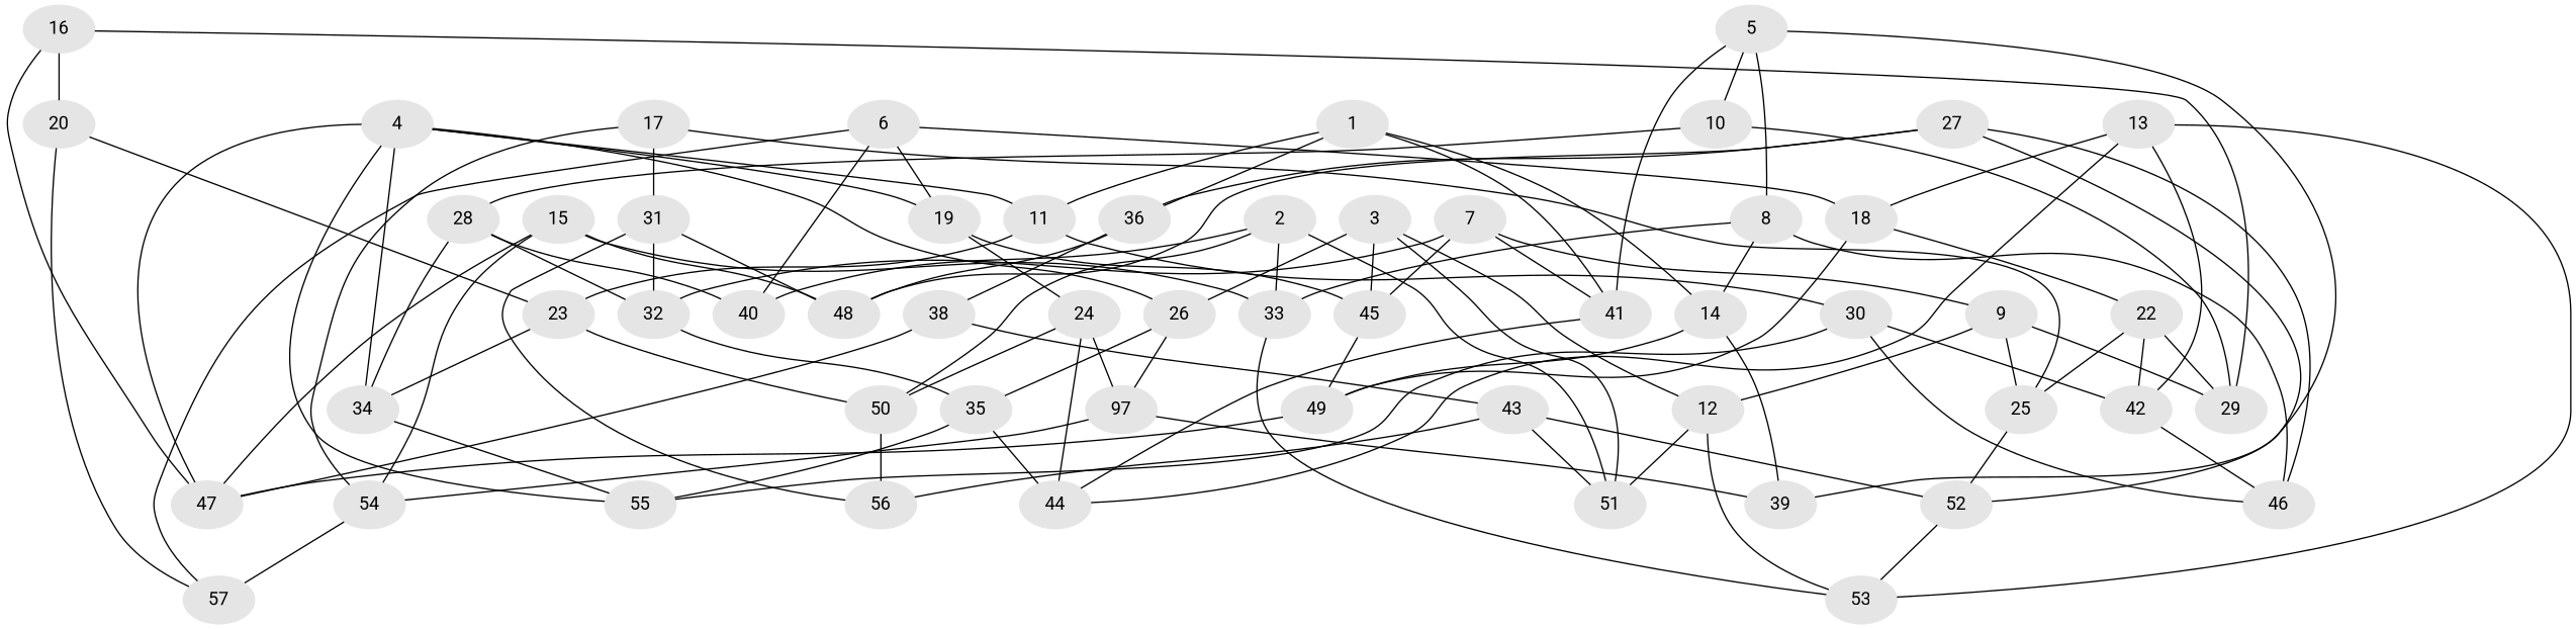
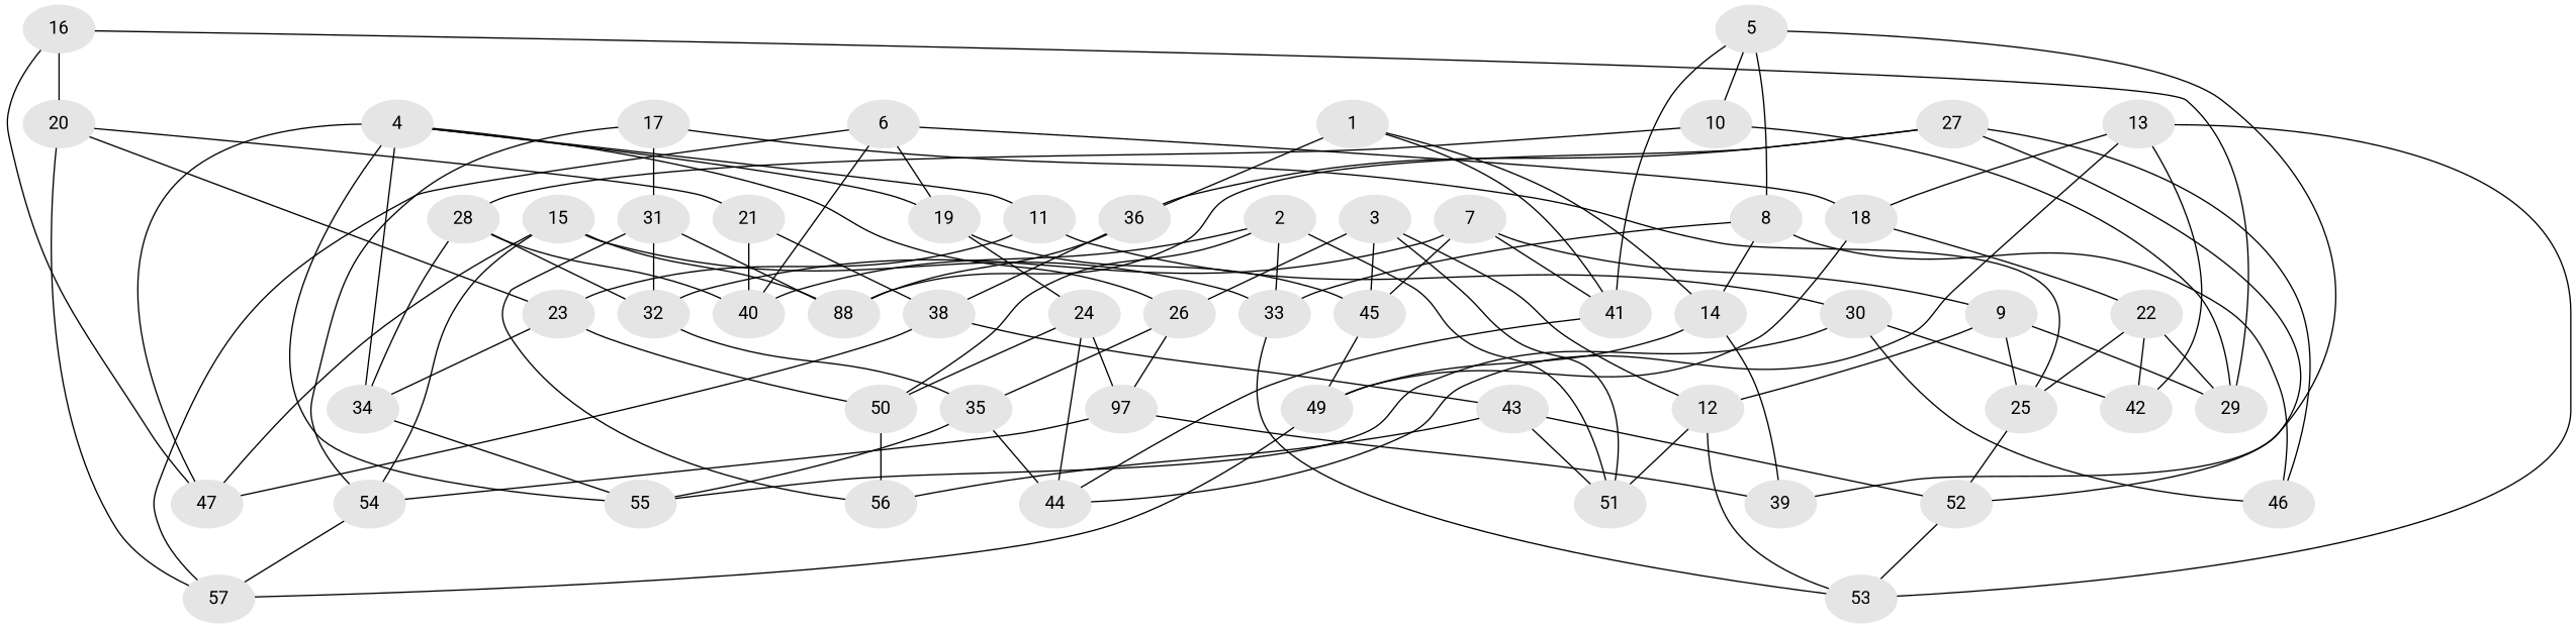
  graph {
    fontname=Roboto
    node [color=gray90 fontname=Roboto style=filled]
    edge [fontname=Roboto]
    1
    11
    14
    36
    41
    23
    30
    39
    49
-   48
+   48 [label=88]
    38
    44
    2
    33
    40
    50
    51
    53
    56
    3
    12
    26
    45
    n24 [label=97]
    35
    4
    19
    34
    47
    55
    24
    5
    8
    10
    46
    29
    28
    6
    18
    57
    22
    7
    9
    32
    25
    52
    42
    13
    15
    54
    16
    20
+   21
    17
    31
    43
    27
-   1 -- 11
    1 -- 14
    1 -- 36
    1 -- 41
    11 -- 23
    11 -- 30
    14 -- 39
    14 -- 49
    36 -- 48
    36 -- 38
    41 -- 44
    23 -- 50
    23 -- 34
    30 -- 55
    30 -- 46
    30 -- 42
-   49 -- 47
+   49 -- 57
    38 -- 47
    38 -- 43
    2 -- 33
    2 -- 40
    2 -- 50
    2 -- 51
    33 -- 53
    50 -- 56
    3 -- 51
    3 -- 12
    3 -- 26
    3 -- 45
    12 -- 51
    12 -- 53
    26 -- n24
    26 -- 35
    45 -- 49
    n24 -- 39
    n24 -- 54
    35 -- 44
    35 -- 55
    4 -- 11
    4 -- 26
    4 -- 19
    4 -- 34
    4 -- 47
    4 -- 55
    19 -- 45
    19 -- 24
    34 -- 55
    24 -- 44
    24 -- 50
    24 -- n24
    5 -- 41
    5 -- 39
    5 -- 8
    5 -- 10
    8 -- 14
    8 -- 33
    8 -- 46
    10 -- 29
    10 -- 28
    28 -- 40
    28 -- 34
    28 -- 32
    6 -- 40
    6 -- 19
    6 -- 18
    6 -- 57
    18 -- 49
    18 -- 22
    22 -- 29
    22 -- 25
    22 -- 42
    7 -- 41
    7 -- 45
    7 -- 9
    7 -- 32
    9 -- 12
    9 -- 29
    9 -- 25
    32 -- 35
    25 -- 52
    52 -- 53
-   42 -- 46
    13 -- 44
    13 -- 53
    13 -- 18
    13 -- 42
    15 -- 48
    15 -- 33
    15 -- 47
    15 -- 54
    54 -- 57
    16 -- 47
    16 -- 29
    16 -- 20
    20 -- 23
    20 -- 57
+   20 -- 21
+   21 -- 38
+   21 -- 40
    17 -- 25
    17 -- 54
    17 -- 31
    31 -- 48
    31 -- 56
    31 -- 32
    43 -- 51
    43 -- 56
    43 -- 52
    27 -- 36
    27 -- 48
    27 -- 46
    27 -- 52
  }
